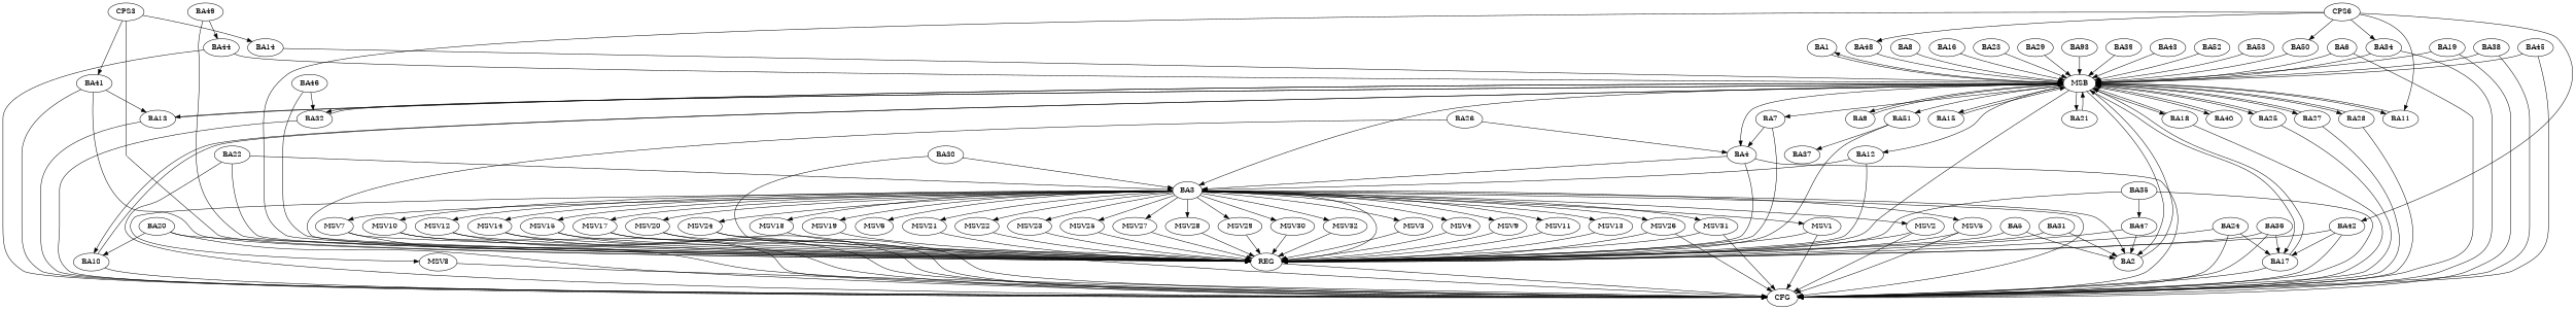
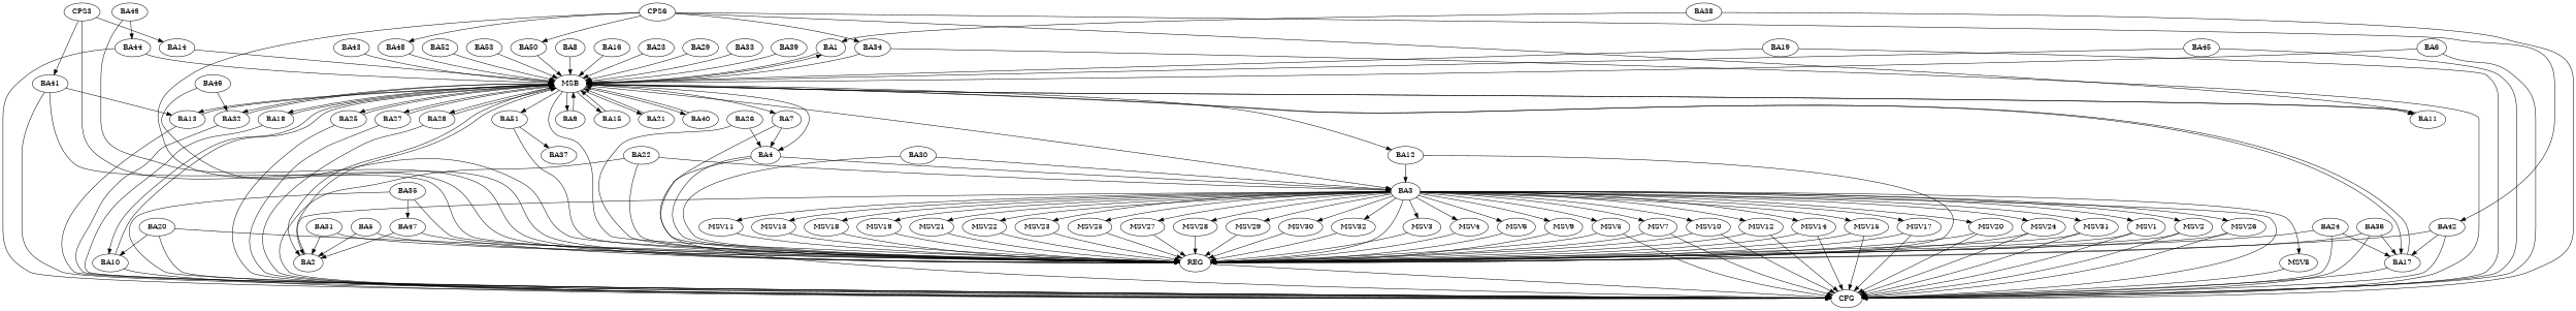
  strict digraph {
    n1 [label=BA1]
    n2 [label=MSB]
    n3 [label=BA2]
    n4 [label=BA3]
    n5 [label=REG]
    n6 [label=BA4]
    n7 [label=BA7]
    n8 [label=BA9]
    n9 [label=BA10]
    n10 [label=BA11]
    n11 [label=BA12]
    n12 [label=BA13]
    n13 [label=BA15]
    n14 [label=BA17]
    n15 [label=BA18]
    n16 [label=BA21]
    n17 [label=BA25]
    n18 [label=BA27]
    n19 [label=BA28]
    n20 [label=BA32]
    n21 [label=BA40]
    n22 [label=BA51]
    n23 [label=CFG]
    n24 [label=MSV1]
    n25 [label=MSV2]
    n26 [label=MSV3]
    n27 [label=MSV4]
    n28 [label=MSV5]
    n29 [label=MSV6]
    n30 [label=MSV7]
    n31 [label=MSV8]
    n32 [label=MSV9]
    n33 [label=MSV10]
    n34 [label=MSV11]
    n35 [label=MSV12]
    n36 [label=MSV13]
    n37 [label=MSV14]
    n38 [label=MSV15]
    n39 [label=MSV17]
    n40 [label=MSV18]
    n41 [label=MSV19]
    n42 [label=MSV20]
    n43 [label=MSV21]
    n44 [label=MSV22]
    n45 [label=MSV23]
    n46 [label=MSV24]
    n47 [label=MSV25]
    n48 [label=MSV26]
    n49 [label=MSV27]
    n50 [label=MSV28]
    n51 [label=MSV29]
    n52 [label=MSV30]
    n53 [label=MSV31]
    n54 [label=MSV32]
    n55 [label=BA5]
    n56 [label=BA6]
    n57 [label=BA8]
    n58 [label=BA14]
    n59 [label=BA16]
    n60 [label=BA19]
    n61 [label=BA20]
    n62 [label=BA22]
    n63 [label=BA23]
    n64 [label=BA24]
    n65 [label=BA26]
    n66 [label=BA29]
    n67 [label=BA30]
    n68 [label=BA31]
-   n69 [label=BA93]
+   n69 [label=BA33]
    n70 [label=BA34]
    n71 [label=BA35]
    n72 [label=BA47]
    n73 [label=BA36]
    n74 [label=BA37]
    n75 [label=BA38]
    n76 [label=BA39]
    n77 [label=BA41]
    n78 [label=BA42]
    n79 [label=BA43]
    n80 [label=BA44]
    n81 [label=BA45]
    n82 [label=BA46]
    n83 [label=BA48]
    n84 [label=BA49]
    n85 [label=BA50]
    n86 [label=BA52]
    n87 [label=BA53]
    n88 [label=CPS6]
    n89 [label=CPS3]
    n1 -> n2
    n2 -> n1
    n2 -> n3
    n2 -> n4
    n2 -> n5
    n2 -> n6
    n2 -> n7
    n2 -> n8
    n2 -> n9
    n2 -> n10
    n2 -> n11
    n2 -> n12
    n2 -> n13
    n2 -> n14
    n2 -> n15
    n2 -> n16
    n2 -> n17
    n2 -> n18
    n2 -> n19
    n2 -> n20
    n2 -> n21
    n2 -> n22
    n3 -> n2
    n4 -> n3
    n4 -> n5
    n4 -> n23
    n4 -> n24
    n4 -> n25
    n4 -> n26
    n4 -> n27
    n4 -> n28
    n4 -> n29
    n4 -> n30
    n4 -> n31
    n4 -> n32
    n4 -> n33
    n4 -> n34
    n4 -> n35
    n4 -> n36
    n4 -> n37
    n4 -> n38
    n4 -> n39
    n4 -> n40
    n4 -> n41
    n4 -> n42
    n4 -> n43
    n4 -> n44
    n4 -> n45
    n4 -> n46
    n4 -> n47
    n4 -> n48
    n4 -> n49
    n4 -> n50
    n4 -> n51
    n4 -> n52
    n4 -> n53
    n4 -> n54
    n5 -> n23
    n6 -> n4
    n6 -> n5
    n6 -> n23
    n7 -> n5
    n7 -> n6
    n8 -> n2
    n9 -> n2
    n9 -> n23
    n10 -> n2
    n11 -> n4
    n11 -> n5
    n12 -> n2
    n12 -> n23
    n13 -> n2
    n14 -> n2
    n14 -> n23
    n15 -> n2
    n15 -> n23
    n16 -> n2
    n17 -> n2
    n17 -> n23
    n18 -> n2
    n18 -> n23
    n19 -> n2
    n19 -> n23
    n20 -> n2
    n20 -> n23
    n21 -> n2
    n22 -> n5
    n22 -> n74
    n24 -> n5
    n24 -> n23
    n25 -> n5
    n25 -> n23
    n26 -> n5
    n27 -> n5
    n28 -> n5
    n28 -> n23
+   n29 -> n5
    n30 -> n5
    n30 -> n23
    n31 -> n23
    n32 -> n5
    n33 -> n5
    n33 -> n23
    n34 -> n5
    n35 -> n5
    n35 -> n23
    n36 -> n5
    n37 -> n5
    n37 -> n23
    n38 -> n5
    n38 -> n23
    n39 -> n5
    n39 -> n23
    n40 -> n5
    n41 -> n5
    n42 -> n5
    n42 -> n23
    n43 -> n5
    n44 -> n5
    n45 -> n5
    n46 -> n5
    n46 -> n23
    n47 -> n5
    n48 -> n5
    n48 -> n23
    n49 -> n5
    n50 -> n5
    n51 -> n5
    n52 -> n5
    n53 -> n5
    n53 -> n23
    n54 -> n5
    n55 -> n3
    n55 -> n5
    n56 -> n2
    n56 -> n23
    n57 -> n2
    n58 -> n2
    n59 -> n2
    n60 -> n2
    n60 -> n23
    n61 -> n5
    n61 -> n9
    n61 -> n23
    n62 -> n4
    n62 -> n5
    n62 -> n23
    n63 -> n2
    n64 -> n5
    n64 -> n14
    n64 -> n23
    n65 -> n5
    n65 -> n6
    n66 -> n2
    n67 -> n4
    n67 -> n5
    n68 -> n3
    n68 -> n5
    n69 -> n2
    n70 -> n2
    n70 -> n23
    n71 -> n5
    n71 -> n23
    n71 -> n72
    n72 -> n3
    n72 -> n5
    n73 -> n5
    n73 -> n14
    n73 -> n23
-   n75 -> n2
+   n75 -> n1
    n75 -> n23
    n76 -> n2
    n77 -> n5
    n77 -> n12
    n77 -> n23
    n78 -> n5
    n78 -> n14
    n78 -> n23
    n79 -> n2
    n80 -> n2
    n80 -> n23
    n81 -> n2
    n81 -> n23
    n82 -> n5
    n82 -> n20
    n83 -> n2
    n84 -> n5
    n84 -> n80
    n85 -> n2
    n86 -> n2
    n87 -> n2
    n88 -> n5
    n88 -> n10
    n88 -> n70
    n88 -> n78
    n88 -> n83
    n88 -> n85
    n89 -> n5
    n89 -> n58
    n89 -> n77
  }
